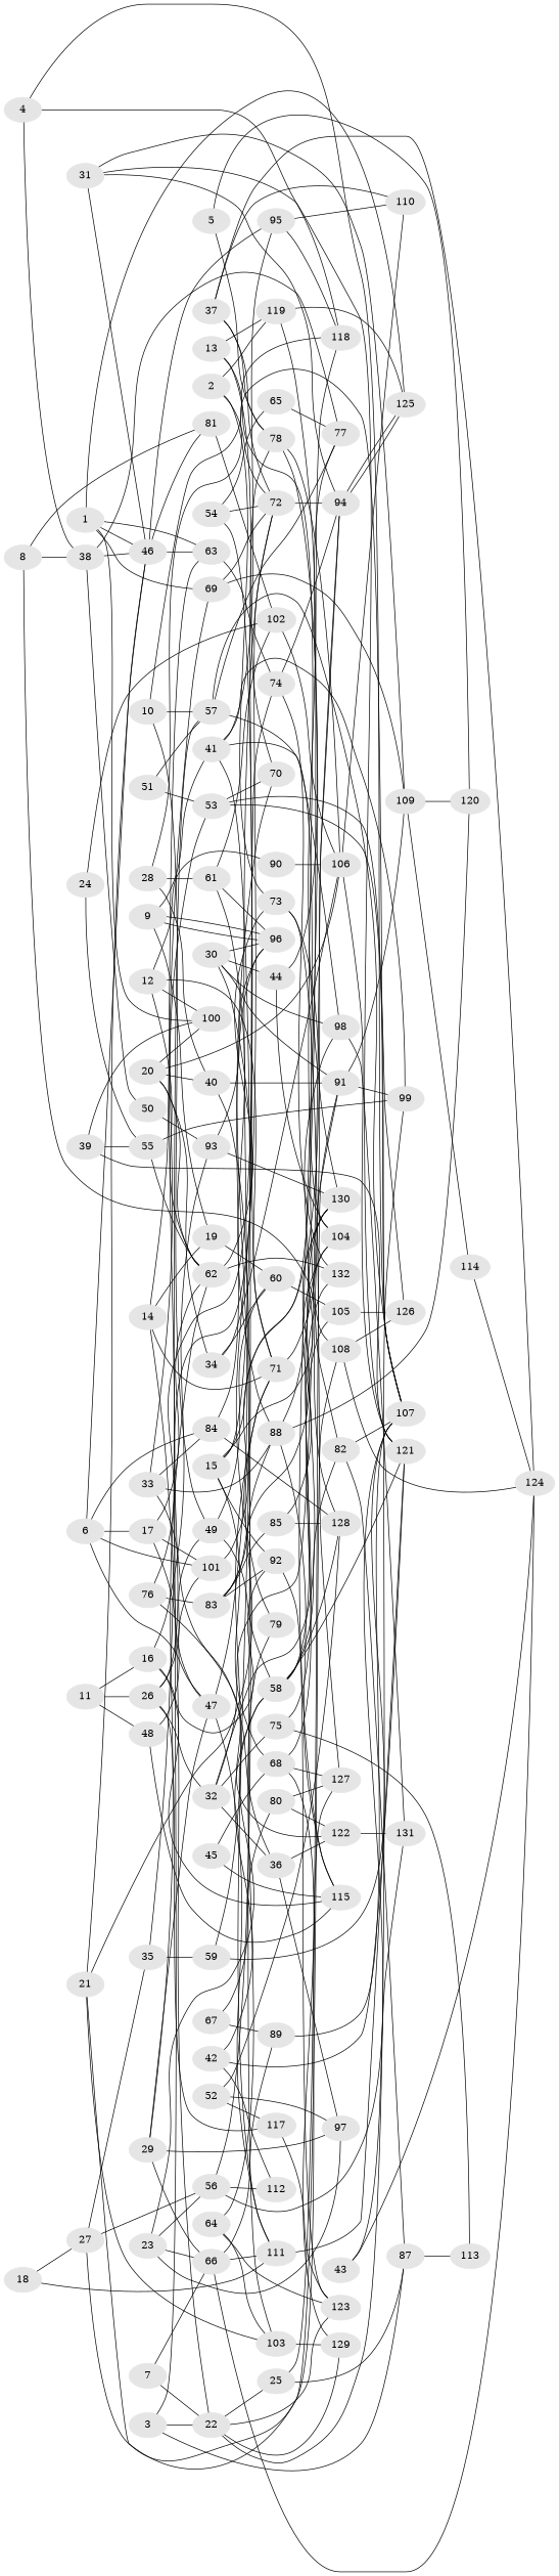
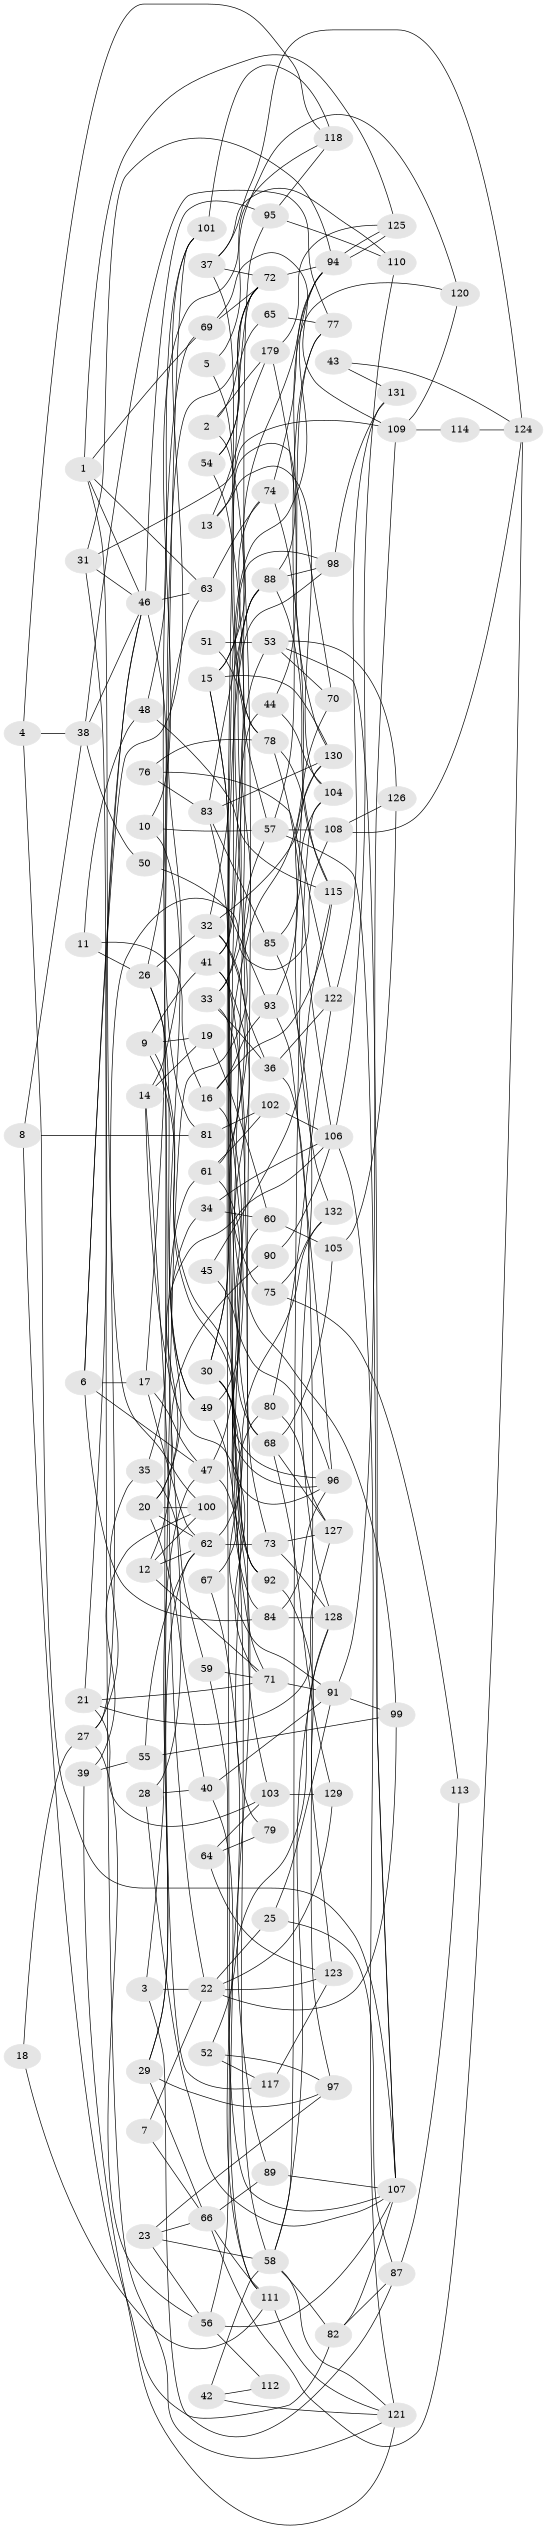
  graph {
    rankdir=LR
    node [color=gray90 style=filled]
    1
    46
    63
    69
    100
    125
    81
    95
    74
    72
    109
    2
    73
-   119
+   119 [label=179]
    94
    127
    128
    130
    3
    22
    57
    87
    25
    99
    123
    129
    107
    108
    77
    113
    4
    38
    118
    50
    5
    78
    120
    115
    106
    6
    17
    47
    84
    101
    62
    70
    111
    96
    7
    66
    124
    89
    8
    82
    102
    9
    19
    41
    60
    103
    98
    10
    49
    58
    11
    16
    26
    48
    92
    93
    32
    117
    12
    71
    90
    132
    91
    13
    104
    14
    15
    68
    105
    18
    27
    56
    35
    121
    20
    34
    40
    110
    21
    23
    97
    112
-   24
    55
    36
    75
    59
    126
    28
    61
    88
    29
    30
    44
    79
    131
    31
    114
    122
    33
    53
    37
    39
    42
    43
    45
    51
    52
    54
    65
    64
    67
    80
    76
    83
    85
    1 -- 46
    1 -- 63
    1 -- 69
    1 -- 100
    1 -- 125
    46 -- 63
    46 -- 81
    46 -- 95
    63 -- 74
    69 -- 72
    69 -- 109
    81 -- 102
    95 -- 118
    95 -- 110
    74 -- 94
    74 -- 132
    72 -- 94
    109 -- 120
    109 -- 114
    2 -- 72
    2 -- 73
    2 -- 119
    73 -- 127
    73 -- 128
    119 -- 125
    119 -- 130
    94 -- 125
    94 -- 125
    3 -- 22
    3 -- 57
    3 -- 87
    22 -- 25
    22 -- 99
    22 -- 123
    22 -- 129
    57 -- 107
    57 -- 108
    57 -- 77
    87 -- 113
    25 -- 87
    25 -- 91
    108 -- 124
    108 -- 126
    4 -- 107
    4 -- 38
    4 -- 118
    38 -- 46
    38 -- 77
    38 -- 50
    50 -- 93
    5 -- 78
    5 -- 120
    78 -- 115
    78 -- 106
    106 -- 121
    106 -- 110
    6 -- 46
    6 -- 17
    6 -- 47
    6 -- 84
    6 -- 101
    17 -- 47
    17 -- 101
    17 -- 62
    47 -- 70
    47 -- 111
    84 -- 128
    84 -- 96
    101 -- 118
    62 -- 73
    62 -- 132
    111 -- 121
    7 -- 22
    7 -- 66
    66 -- 111
    66 -- 124
    66 -- 89
    89 -- 107
    8 -- 81
    8 -- 38
    8 -- 82
    82 -- 87
    82 -- 107
    102 -- 106
    9 -- 96
    9 -- 96
    9 -- 19
    9 -- 41
    19 -- 60
    41 -- 95
    41 -- 99
    41 -- 103
    41 -- 98
    60 -- 105
    103 -- 129
    98 -- 131
    10 -- 57
    10 -- 118
    10 -- 49
    49 -- 60
    49 -- 58
    58 -- 128
    58 -- 82
    58 -- 104
    58 -- 121
    11 -- 16
    11 -- 26
    11 -- 48
    16 -- 115
    16 -- 92
    16 -- 93
    26 -- 72
    26 -- 49
    26 -- 32
    26 -- 117
    48 -- 115
    48 -- 101
    92 -- 123
    93 -- 130
    93 -- 96
    32 -- 94
    32 -- 130
    32 -- 36
    32 -- 75
    117 -- 123
    12 -- 100
    12 -- 62
    12 -- 71
    12 -- 90
    71 -- 91
    90 -- 106
    91 -- 109
    91 -- 99
    13 -- 119
    13 -- 70
    13 -- 104
    14 -- 63
    14 -- 22
    14 -- 19
    14 -- 71
    15 -- 74
    15 -- 94
    15 -- 130
    15 -- 92
    15 -- 68
    68 -- 127
    68 -- 129
    68 -- 105
    105 -- 126
    18 -- 111
    18 -- 27
    27 -- 108
    27 -- 56
    27 -- 35
    56 -- 72
    56 -- 107
    56 -- 112
    35 -- 69
    35 -- 59
    20 -- 100
    20 -- 106
    20 -- 62
    20 -- 34
    20 -- 40
    34 -- 106
    34 -- 60
    40 -- 111
    40 -- 91
    21 -- 46
    21 -- 127
    21 -- 103
    21 -- 71
    23 -- 66
    23 -- 58
    23 -- 56
    23 -- 97
-   24 -- 102
-   24 -- 55
    55 -- 99
    55 -- 62
    36 -- 97
    36 -- 122
    75 -- 113
    75 -- 132
    59 -- 107
    59 -- 71
    28 -- 107
    28 -- 40
    28 -- 61
    61 -- 96
    61 -- 102
    61 -- 88
    88 -- 120
    88 -- 115
    88 -- 98
    29 -- 47
    29 -- 62
    29 -- 66
    29 -- 97
    30 -- 96
    30 -- 98
    30 -- 91
    30 -- 44
    30 -- 79
    44 -- 77
    44 -- 104
    31 -- 46
    31 -- 109
    31 -- 94
    31 -- 121
    114 -- 124
    122 -- 131
    33 -- 84
    33 -- 36
    33 -- 88
    33 -- 53
    53 -- 107
    53 -- 70
    53 -- 126
    37 -- 72
    37 -- 78
    37 -- 124
    37 -- 110
    39 -- 100
    39 -- 121
    39 -- 55
    42 -- 58
    42 -- 121
    42 -- 112
    43 -- 124
    43 -- 131
    45 -- 115
    45 -- 68
    51 -- 57
    51 -- 53
    52 -- 128
    52 -- 117
    52 -- 97
    54 -- 72
    54 -- 71
    54 -- 65
    65 -- 77
    64 -- 123
    64 -- 103
    64 -- 79
    67 -- 89
    67 -- 80
    80 -- 127
    80 -- 122
    76 -- 78
    76 -- 122
    76 -- 83
    83 -- 130
    83 -- 92
    83 -- 88
    83 -- 85
    85 -- 128
    85 -- 104
  }
